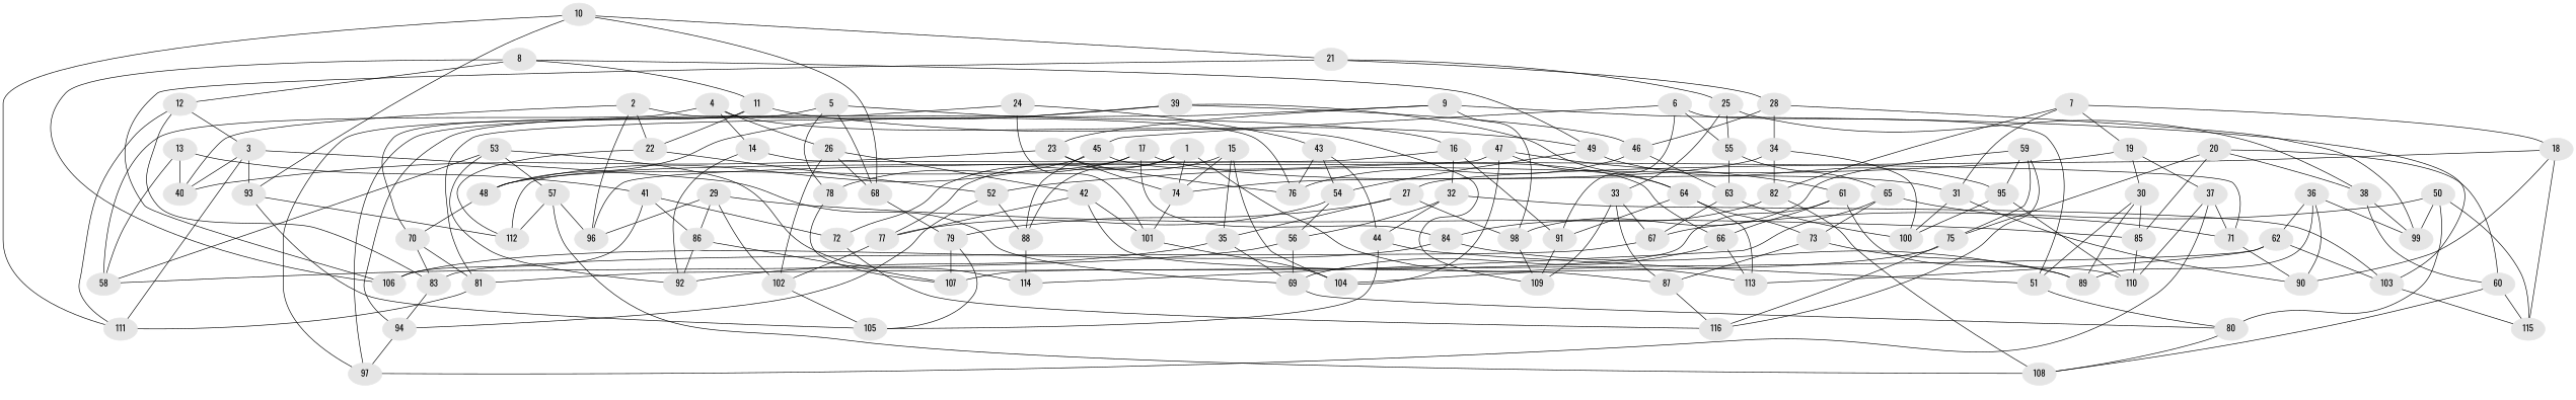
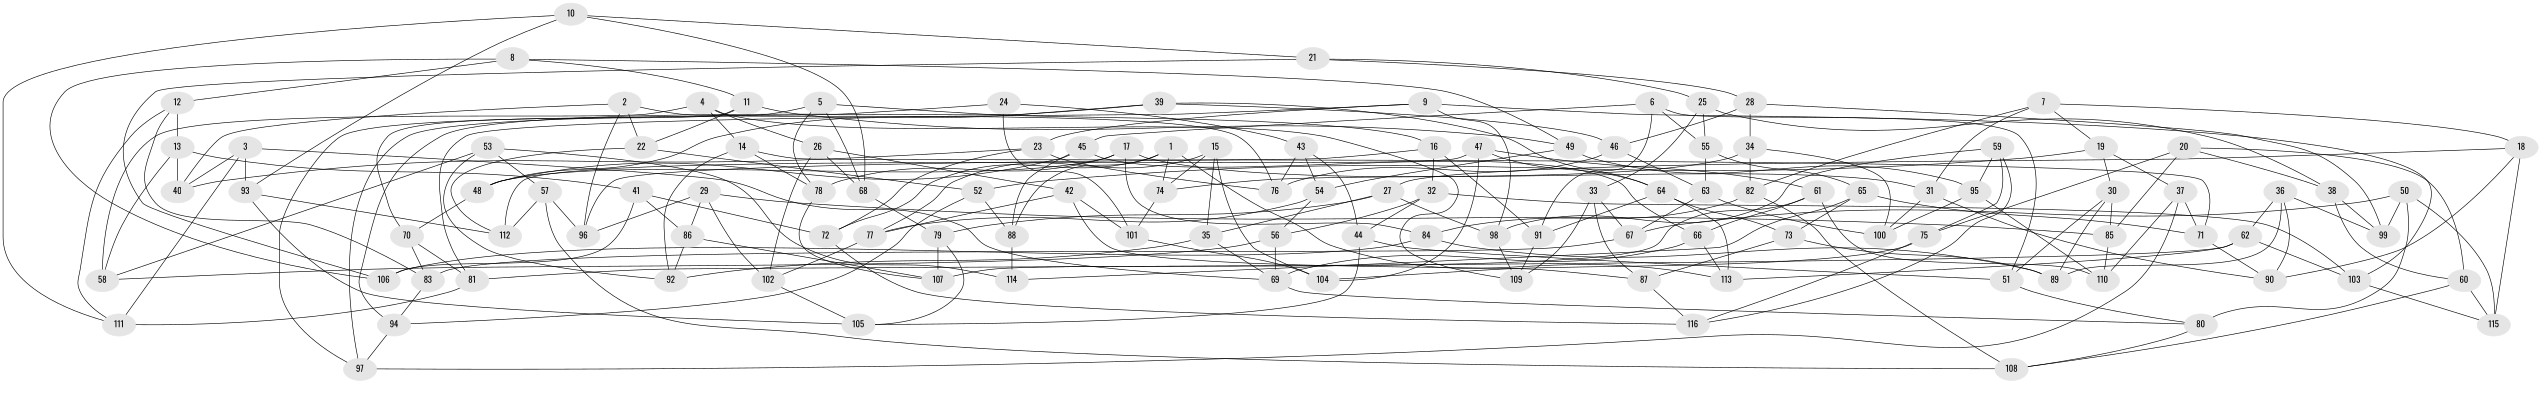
  graph {
    fontname=Oswald
    node [color=gray90 fontname=Oswald style=filled]
    edge [fontname=Oswald]
    1
    72
    74
    88
    113
    116
    101
    114
    2
    22
    40
    76
    96
    52
    112
    3
    69
    93
    111
    80
    105
    4
    14
    26
    58
    109
    78
    71
    92
    68
    42
    102
    5
    16
    97
    91
    32
    79
    107
    6
    45
    51
    55
    48
    66
    63
    65
    7
    18
    19
    31
    82
    27
    90
    115
    30
    37
    100
    84
    108
    8
    11
    12
    49
    106
    70
    13
    83
    54
    95
    9
    23
    81
    98
    103
    10
    21
    25
    28
    41
    94
    86
    15
    35
    77
    104
    44
    56
    17
    89
    85
    110
    20
    38
    60
    75
    99
    33
    34
    46
    24
    43
    67
    87
    29
    36
    62
    39
    64
    73
    47
    61
    50
    53
    57
    59
    1 -- 72
    1 -- 74
    1 -- 88
    1 -- 113
    72 -- 116
    74 -- 101
    88 -- 114
    101 -- 104
    2 -- 22
    2 -- 40
    2 -- 76
    2 -- 96
    22 -- 52
    22 -- 112
    52 -- 88
    52 -- 94
    3 -- 40
    3 -- 69
    3 -- 93
    3 -- 111
    69 -- 80
    93 -- 112
    93 -- 105
    80 -- 108
    4 -- 14
    4 -- 26
    4 -- 58
    4 -- 109
+   14 -- 78
    14 -- 71
    14 -- 92
    26 -- 68
    26 -- 42
    26 -- 102
    78 -- 107
    71 -- 90
    68 -- 79
    42 -- 101
    42 -- 77
    42 -- 87
    102 -- 105
    5 -- 78
    5 -- 68
    5 -- 16
    5 -- 97
    16 -- 96
    16 -- 91
    16 -- 32
    91 -- 109
    32 -- 103
    32 -- 44
    32 -- 56
    79 -- 105
    79 -- 107
    6 -- 91
    6 -- 45
    6 -- 51
    6 -- 55
    45 -- 88
    45 -- 48
    45 -- 66
    51 -- 80
    55 -- 63
    55 -- 65
    48 -- 70
    66 -- 113
    66 -- 69
    63 -- 100
    63 -- 67
    65 -- 114
    65 -- 71
    65 -- 73
    7 -- 18
    7 -- 19
    7 -- 31
    7 -- 82
    18 -- 27
    18 -- 90
    18 -- 115
    19 -- 52
    19 -- 30
    19 -- 37
    31 -- 90
    31 -- 100
    82 -- 84
    82 -- 108
    27 -- 79
    27 -- 98
    27 -- 35
    30 -- 51
    30 -- 89
    30 -- 85
    37 -- 71
    37 -- 97
    37 -- 110
    84 -- 106
    84 -- 89
    8 -- 11
    8 -- 12
    8 -- 49
    8 -- 106
    11 -- 22
    11 -- 49
    11 -- 70
    12 -- 111
-   12 -- 3
+   12 -- 13
    12 -- 83
    49 -- 54
    49 -- 95
    70 -- 83
    70 -- 81
    13 -- 40
    13 -- 58
    13 -- 41
    83 -- 94
    54 -- 77
    54 -- 56
    95 -- 100
    95 -- 110
    9 -- 23
    9 -- 81
    9 -- 98
    9 -- 103
-   23 -- 74
+   23 -- 72
    23 -- 40
    23 -- 76
    81 -- 111
    98 -- 109
    103 -- 115
    10 -- 93
    10 -- 111
    10 -- 68
    10 -- 21
    21 -- 106
    21 -- 25
    21 -- 28
    25 -- 55
    25 -- 38
    25 -- 33
    28 -- 99
    28 -- 34
    28 -- 46
    41 -- 72
    41 -- 106
    41 -- 86
    94 -- 97
    86 -- 92
    86 -- 107
    15 -- 74
    15 -- 35
    15 -- 77
    15 -- 104
    35 -- 69
    35 -- 92
    77 -- 102
    44 -- 105
    44 -- 51
    56 -- 69
    56 -- 58
    17 -- 78
    17 -- 48
    17 -- 31
    17 -- 84
    85 -- 110
    20 -- 85
    20 -- 38
    20 -- 60
    20 -- 75
    38 -- 60
    38 -- 99
    60 -- 115
    60 -- 108
    75 -- 116
    75 -- 104
    33 -- 109
    33 -- 67
    33 -- 87
    34 -- 74
    34 -- 82
    34 -- 100
    46 -- 76
    46 -- 63
    24 -- 101
    24 -- 97
    24 -- 43
    43 -- 76
    43 -- 54
    43 -- 44
    67 -- 83
    87 -- 116
    29 -- 96
    29 -- 102
    29 -- 86
    29 -- 85
    36 -- 90
    36 -- 89
    36 -- 99
    36 -- 62
    62 -- 113
    62 -- 81
    62 -- 103
    39 -- 48
    39 -- 94
    39 -- 46
    39 -- 64
    64 -- 113
    64 -- 91
    64 -- 73
    73 -- 89
    73 -- 87
    47 -- 112
    47 -- 104
    47 -- 64
    47 -- 61
    61 -- 107
    61 -- 66
    61 -- 110
    50 -- 80
    50 -- 115
    50 -- 99
    50 -- 67
    53 -- 114
    53 -- 58
    53 -- 92
    53 -- 57
    57 -- 96
    57 -- 112
    57 -- 108
    59 -- 116
    59 -- 95
    59 -- 98
    59 -- 75
  }
